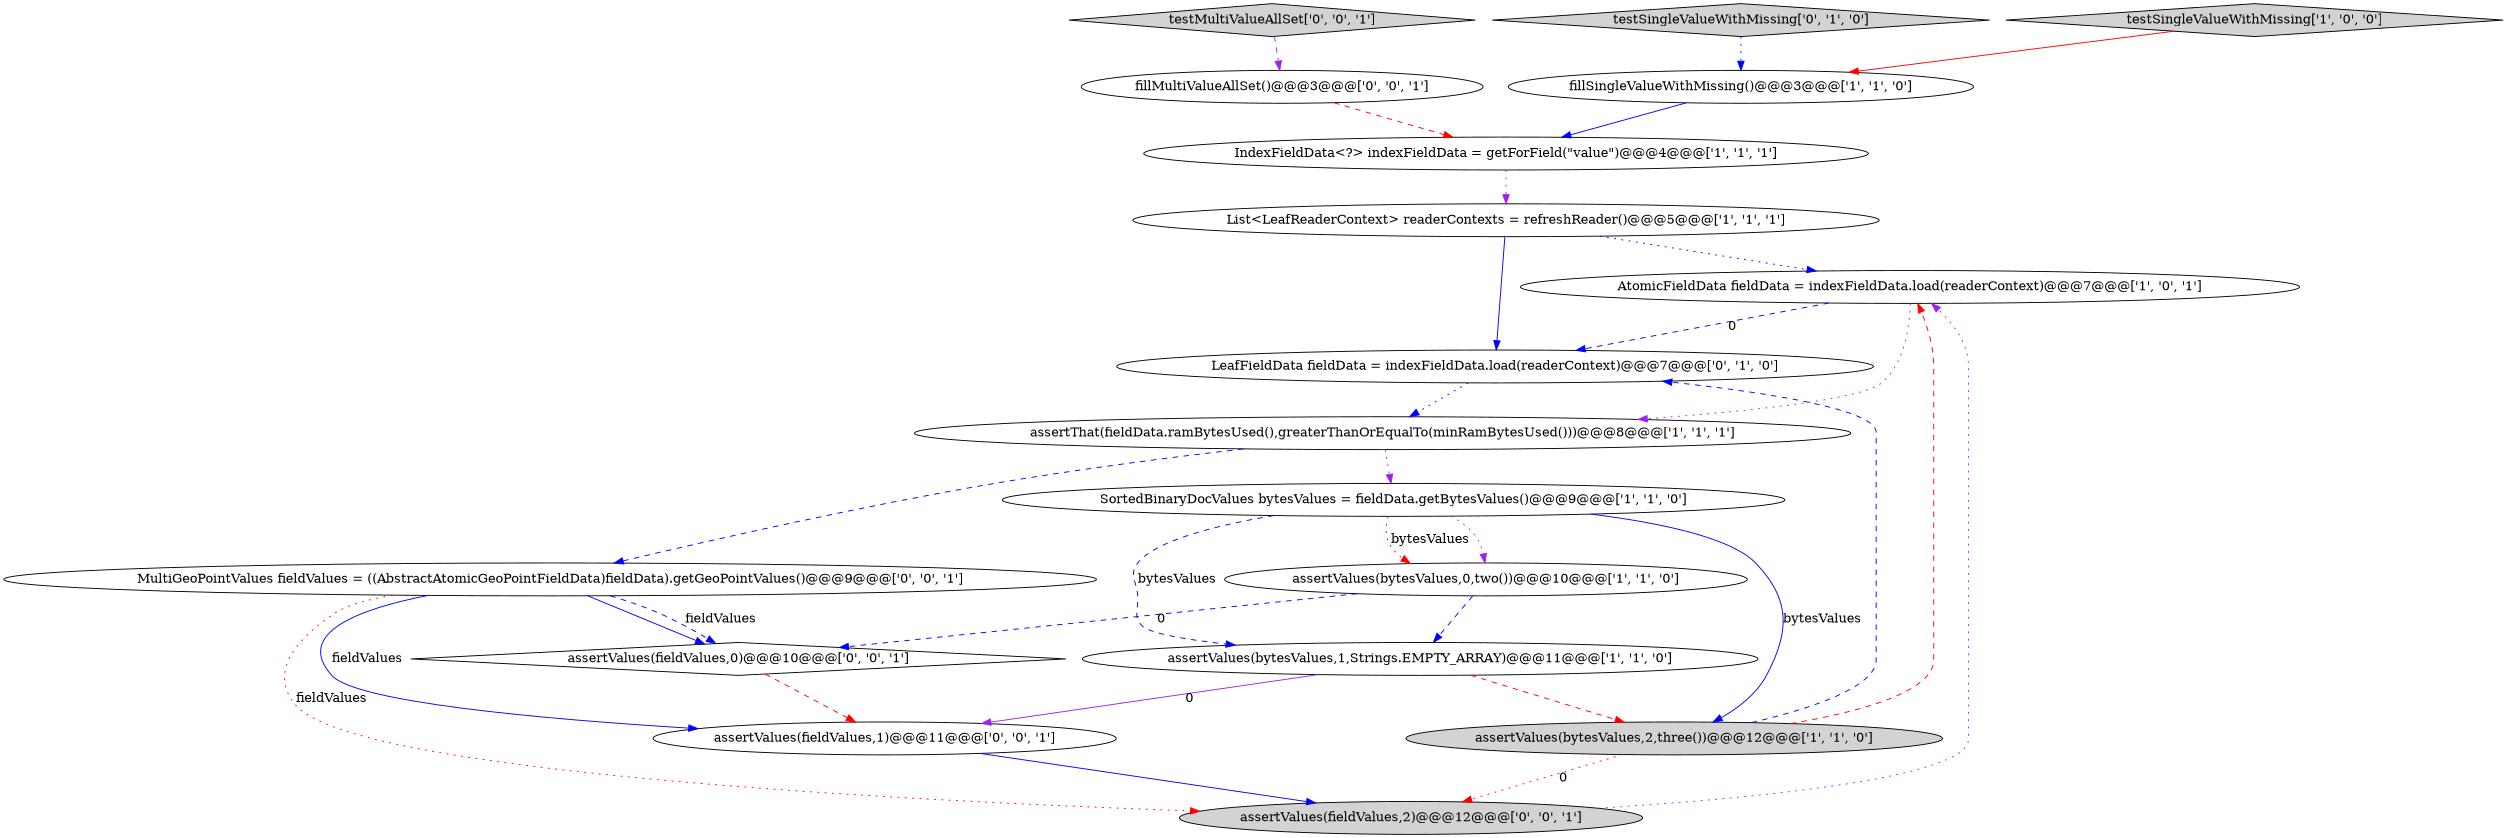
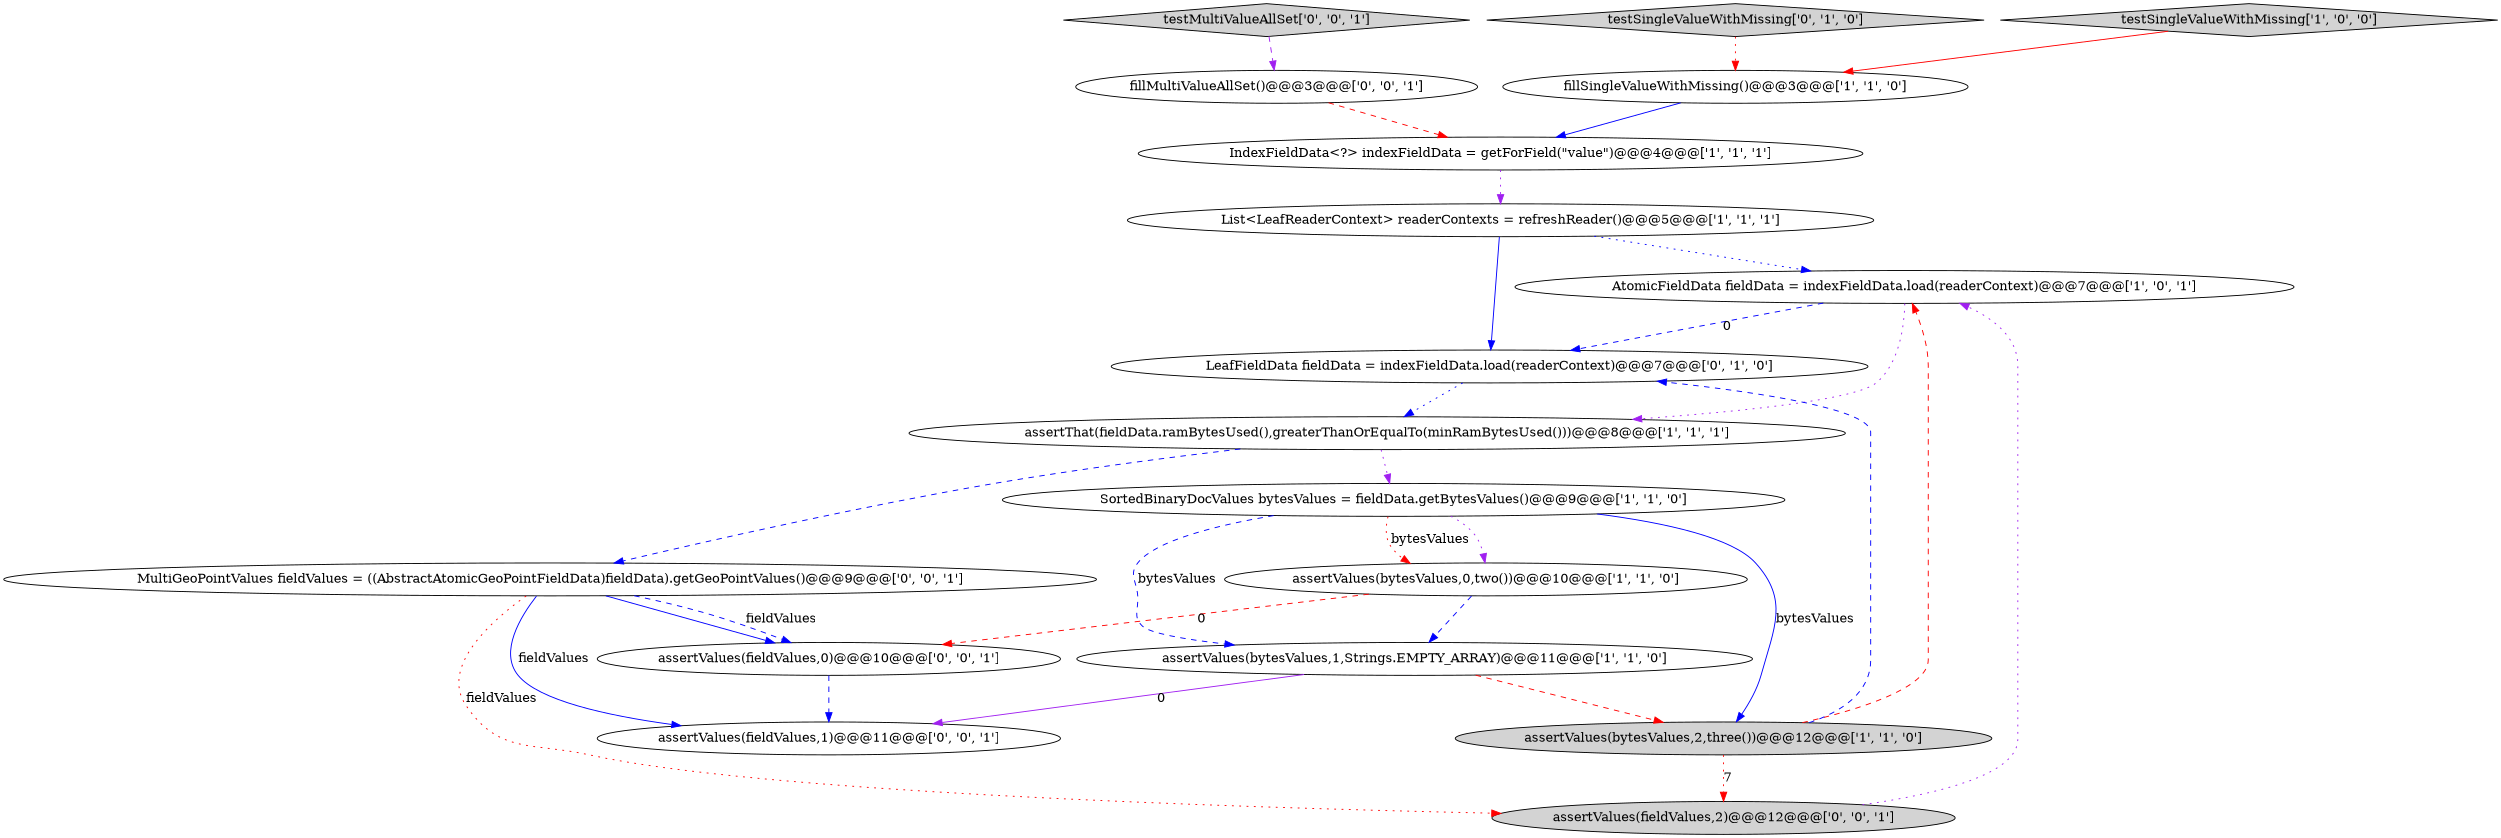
  digraph {
    node [fillcolor=white shape=ellipse style=filled]
    edge [color=blue style=dashed]
    n1 [label="List<LeafReaderContext> readerContexts = refreshReader()@@@5@@@['1', '1', '1']"]
    n2 [label="AtomicFieldData fieldData = indexFieldData.load(readerContext)@@@7@@@['1', '0', '1']"]
    n3 [label="LeafFieldData fieldData = indexFieldData.load(readerContext)@@@7@@@['0', '1', '0']"]
    n4 [label="assertThat(fieldData.ramBytesUsed(),greaterThanOrEqualTo(minRamBytesUsed()))@@@8@@@['1', '1', '1']"]
    n5 [label="assertValues(fieldValues,1)@@@11@@@['0', '0', '1']"]
    n6 [fillcolor=lightgray label="assertValues(fieldValues,2)@@@12@@@['0', '0', '1']"]
    n7 [fillcolor=lightgray label="testMultiValueAllSet['0', '0', '1']" shape=diamond]
    n8 [label="fillMultiValueAllSet()@@@3@@@['0', '0', '1']"]
    n9 [label="IndexFieldData<?> indexFieldData = getForField(\"value\")@@@4@@@['1', '1', '1']"]
    n10 [label="assertValues(bytesValues,0,two())@@@10@@@['1', '1', '0']"]
-   n11 [label="assertValues(fieldValues,0)@@@10@@@['0', '0', '1']" shape=diamond]
+   n11 [label="assertValues(fieldValues,0)@@@10@@@['0', '0', '1']"]
    n12 [label="assertValues(bytesValues,1,Strings.EMPTY_ARRAY)@@@11@@@['1', '1', '0']"]
    n13 [fillcolor=lightgray label="assertValues(bytesValues,2,three())@@@12@@@['1', '1', '0']"]
    n14 [fillcolor=lightgray label="testSingleValueWithMissing['1', '0', '0']" shape=diamond]
    n15 [label="fillSingleValueWithMissing()@@@3@@@['1', '1', '0']"]
    n16 [label="SortedBinaryDocValues bytesValues = fieldData.getBytesValues()@@@9@@@['1', '1', '0']"]
    n17 [label="MultiGeoPointValues fieldValues = ((AbstractAtomicGeoPointFieldData)fieldData).getGeoPointValues()@@@9@@@['0', '0', '1']"]
    n18 [fillcolor=lightgray label="testSingleValueWithMissing['0', '1', '0']" shape=diamond]
    n1 -> n2 [style=dotted]
    n1 -> n3 [style=solid]
    n2 -> n3 [label=0]
    n2 -> n4 [color=purple style=dotted]
    n3 -> n4 [style=dotted]
    n4 -> n16 [color=purple style=dotted]
    n4 -> n17
-   n5 -> n6 [style=solid]
    n6 -> n2 [color=purple style=dotted]
    n7 -> n8 [color=purple]
    n8 -> n9 [color=red]
    n9 -> n1 [color=purple style=dotted]
-   n10 -> n11 [label=0]
+   n10 -> n11 [color=red label=0]
    n10 -> n12
-   n11 -> n5 [color=red]
+   n11 -> n5
    n12 -> n5 [color=purple label=0 style=solid]
    n12 -> n13 [color=red]
    n13 -> n2 [color=red]
    n13 -> n3
-   n13 -> n6 [color=red label=0 style=dotted]
+   n13 -> n6 [color=red label=7 style=dotted]
    n14 -> n15 [color=red style=solid]
    n15 -> n9 [style=solid]
    n16 -> n10 [color=purple style=dotted]
    n16 -> n10 [color=red label=bytesValues style=dotted]
    n16 -> n12 [label=bytesValues]
    n16 -> n13 [label=bytesValues style=solid]
    n17 -> n5 [label=fieldValues style=solid]
    n17 -> n6 [color=red label=fieldValues style=dotted]
    n17 -> n11 [style=solid]
    n17 -> n11 [label=fieldValues]
-   n18 -> n15 [style=dotted]
+   n18 -> n15 [color=red style=dotted]
  }
